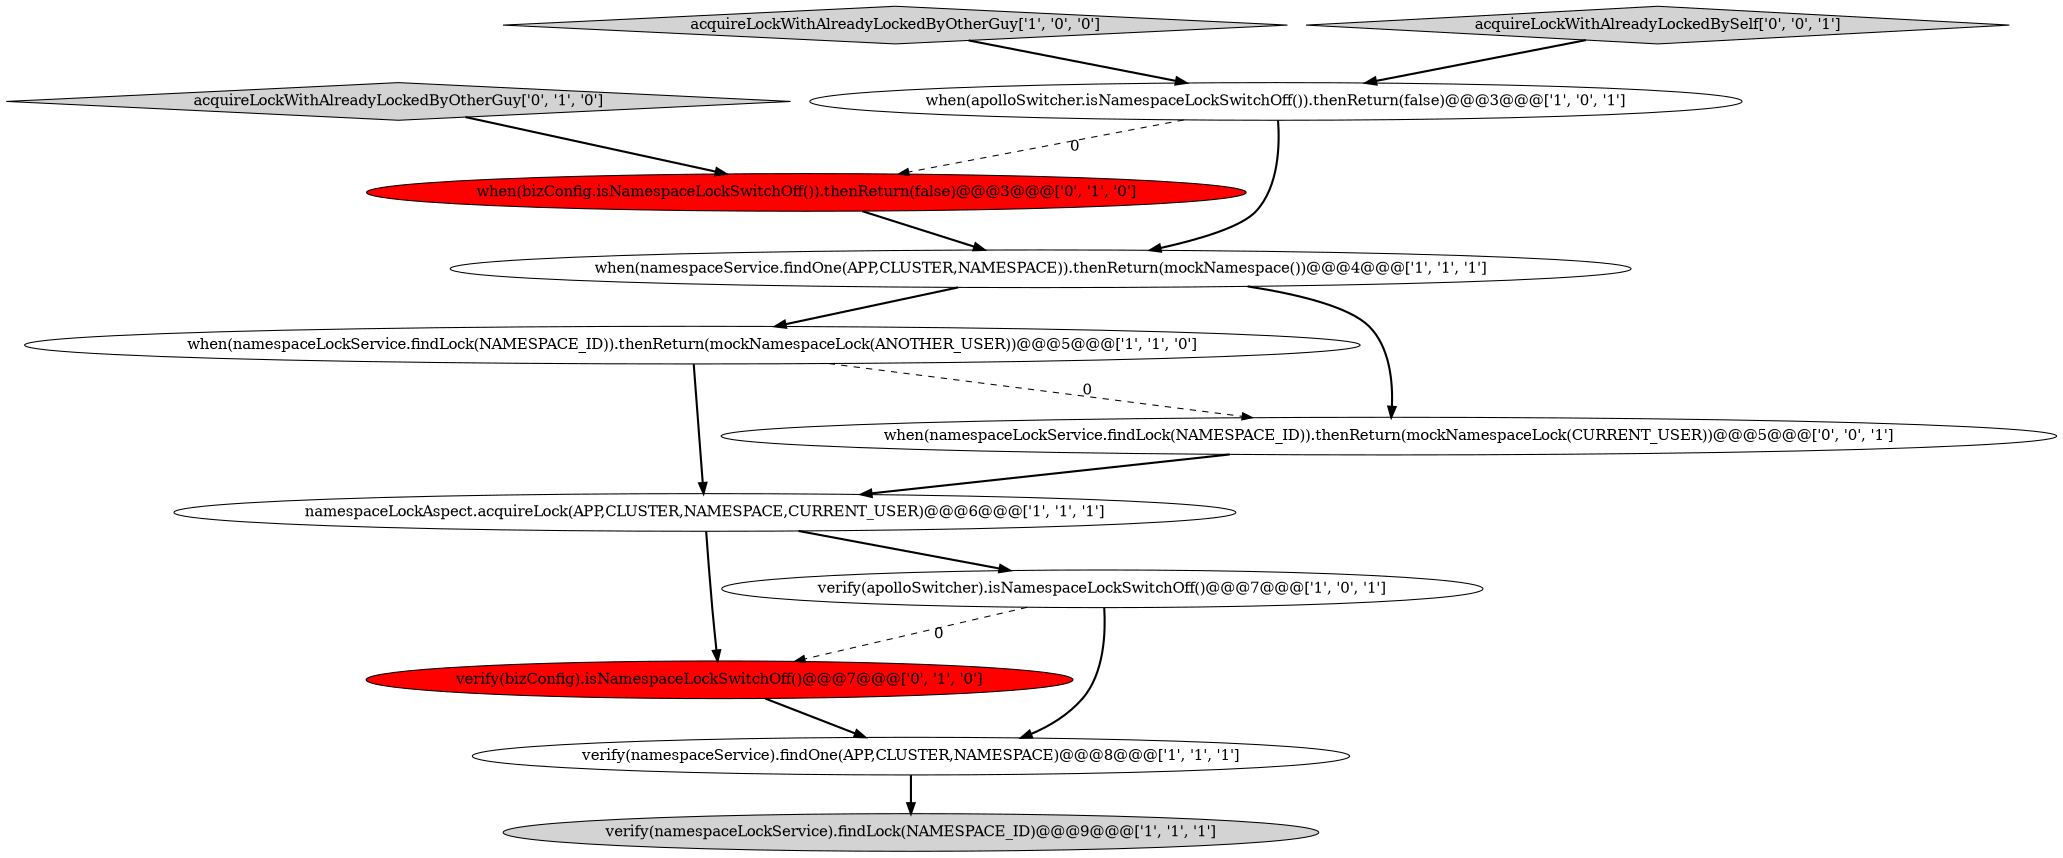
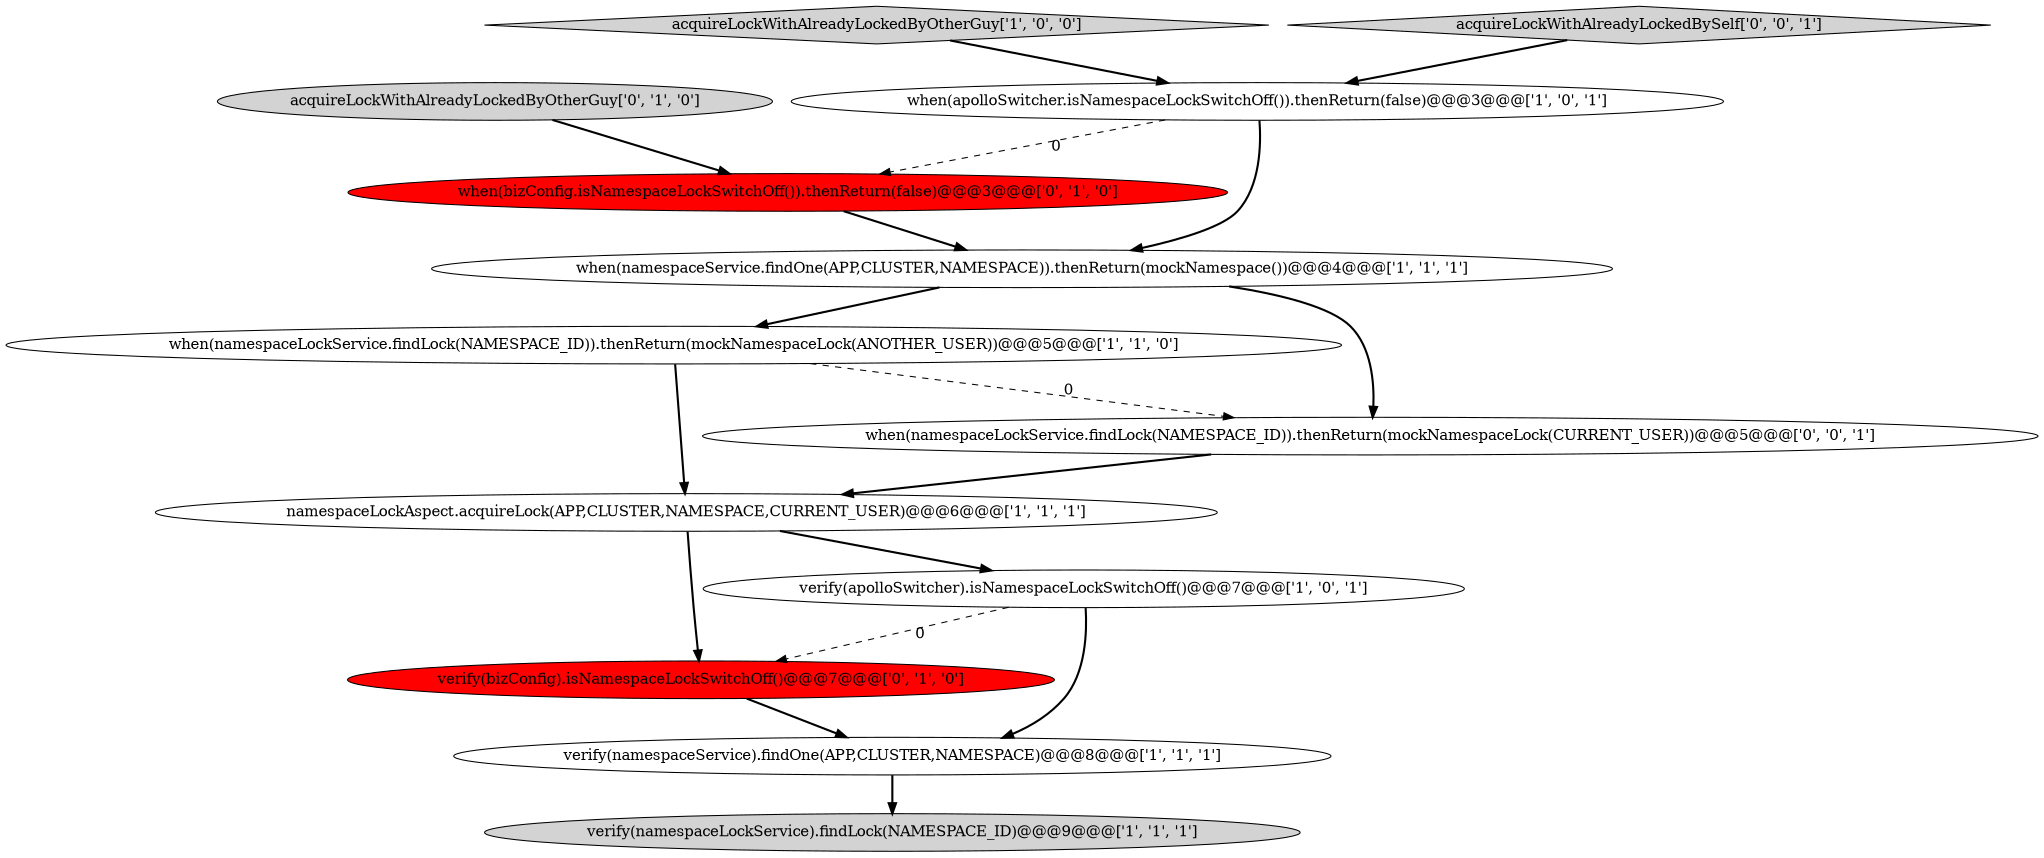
  digraph {
    node [fillcolor=white shape=ellipse style=filled]
    edge [style=bold]
    n1 [label="when(namespaceService.findOne(APP,CLUSTER,NAMESPACE)).thenReturn(mockNamespace())@@@4@@@['1', '1', '1']"]
    n2 [label="when(namespaceLockService.findLock(NAMESPACE_ID)).thenReturn(mockNamespaceLock(ANOTHER_USER))@@@5@@@['1', '1', '0']"]
    n3 [label="when(namespaceLockService.findLock(NAMESPACE_ID)).thenReturn(mockNamespaceLock(CURRENT_USER))@@@5@@@['0', '0', '1']"]
    n4 [fillcolor=lightgray label="acquireLockWithAlreadyLockedByOtherGuy['1', '0', '0']" shape=diamond]
    n5 [label="when(apolloSwitcher.isNamespaceLockSwitchOff()).thenReturn(false)@@@3@@@['1', '0', '1']"]
    n6 [fillcolor=red label="when(bizConfig.isNamespaceLockSwitchOff()).thenReturn(false)@@@3@@@['0', '1', '0']"]
    n7 [fillcolor=lightgray label="acquireLockWithAlreadyLockedBySelf['0', '0', '1']" shape=diamond]
    n8 [label="namespaceLockAspect.acquireLock(APP,CLUSTER,NAMESPACE,CURRENT_USER)@@@6@@@['1', '1', '1']"]
    n9 [fillcolor=red label="verify(bizConfig).isNamespaceLockSwitchOff()@@@7@@@['0', '1', '0']"]
    n10 [label="verify(apolloSwitcher).isNamespaceLockSwitchOff()@@@7@@@['1', '0', '1']"]
-   n11 [fillcolor=lightgray label="acquireLockWithAlreadyLockedByOtherGuy['0', '1', '0']" shape=diamond]
+   n11 [fillcolor=lightgray label="acquireLockWithAlreadyLockedByOtherGuy['0', '1', '0']"]
    n12 [label="verify(namespaceService).findOne(APP,CLUSTER,NAMESPACE)@@@8@@@['1', '1', '1']"]
    n13 [fillcolor=lightgray label="verify(namespaceLockService).findLock(NAMESPACE_ID)@@@9@@@['1', '1', '1']"]
    n1 -> n2
    n1 -> n3
    n2 -> n3 [label=0 style=dashed]
    n2 -> n8
    n3 -> n8
    n4 -> n5
    n5 -> n1
    n5 -> n6 [label=0 style=dashed]
    n6 -> n1
    n7 -> n5
    n8 -> n9
    n8 -> n10
    n9 -> n12
    n10 -> n9 [label=0 style=dashed]
    n10 -> n12
    n11 -> n6
    n12 -> n13
  }
